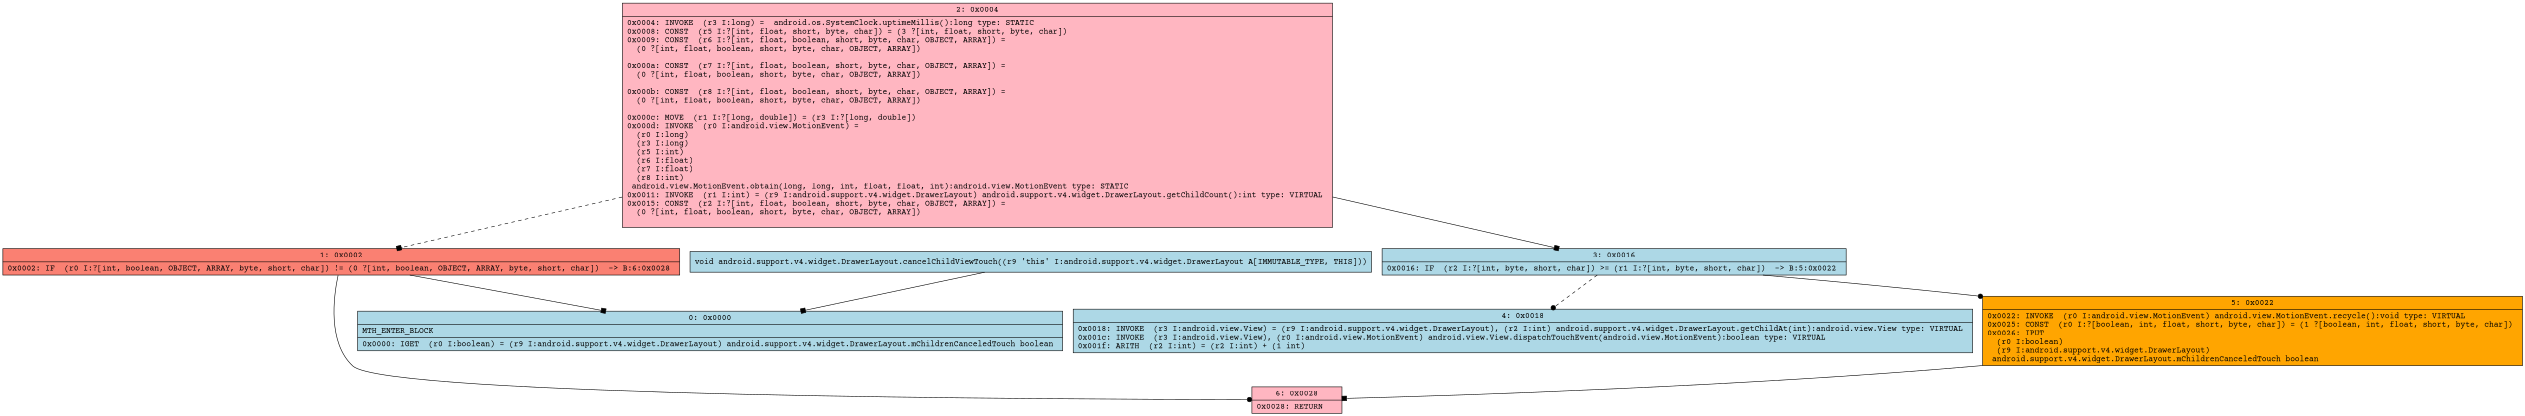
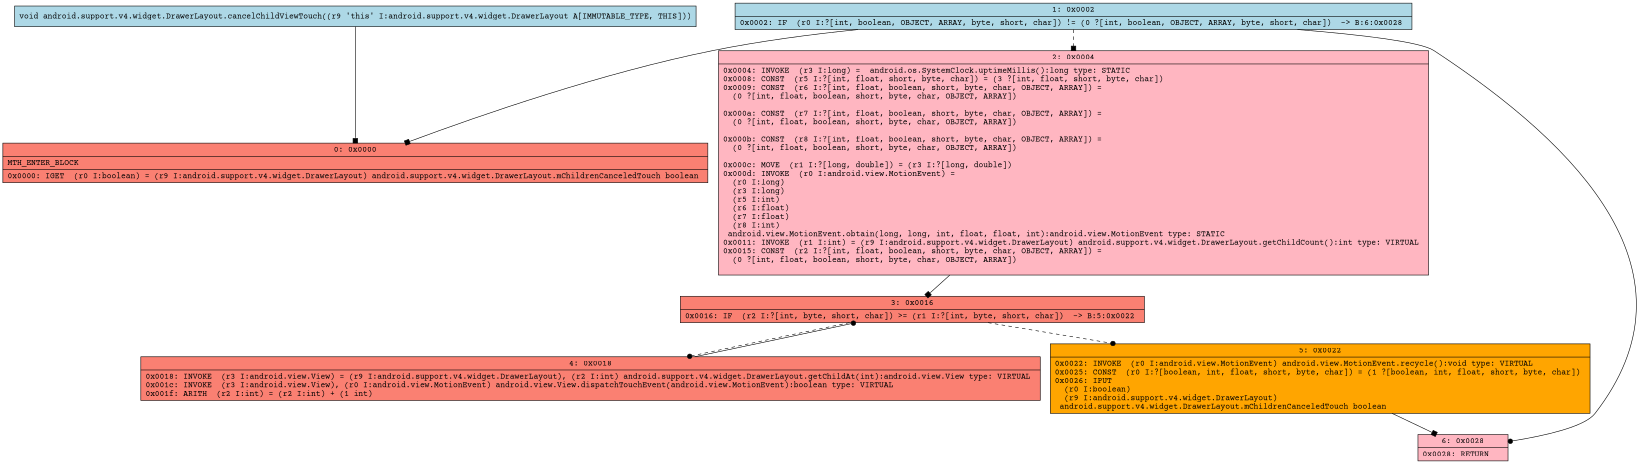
  digraph {
    fontname="Courier Prime"
    node [fillcolor=lightblue fontname="Courier Prime" shape=record style=filled]
    edge [arrowhead=box fontname="Courier Prime"]
-   n1 [label="{0\:\ 0x0000|MTH_ENTER_BLOCK\l|0x0000: IGET  (r0 I:boolean) = (r9 I:android.support.v4.widget.DrawerLayout) android.support.v4.widget.DrawerLayout.mChildrenCanceledTouch boolean \l}"]
-   n2 [fillcolor=salmon label="{1\:\ 0x0002|0x0002: IF  (r0 I:?[int, boolean, OBJECT, ARRAY, byte, short, char]) != (0 ?[int, boolean, OBJECT, ARRAY, byte, short, char])  \-\> B:6:0x0028 \l}"]
+   n1 [fillcolor=salmon label="{0\:\ 0x0000|MTH_ENTER_BLOCK\l|0x0000: IGET  (r0 I:boolean) = (r9 I:android.support.v4.widget.DrawerLayout) android.support.v4.widget.DrawerLayout.mChildrenCanceledTouch boolean \l}"]
+   n2 [label="{1\:\ 0x0002|0x0002: IF  (r0 I:?[int, boolean, OBJECT, ARRAY, byte, short, char]) != (0 ?[int, boolean, OBJECT, ARRAY, byte, short, char])  \-\> B:6:0x0028 \l}"]
    n3 [fillcolor=lightpink label="{2\:\ 0x0004|0x0004: INVOKE  (r3 I:long) =  android.os.SystemClock.uptimeMillis():long type: STATIC \l0x0008: CONST  (r5 I:?[int, float, short, byte, char]) = (3 ?[int, float, short, byte, char]) \l0x0009: CONST  (r6 I:?[int, float, boolean, short, byte, char, OBJECT, ARRAY]) = \l  (0 ?[int, float, boolean, short, byte, char, OBJECT, ARRAY])\l \l0x000a: CONST  (r7 I:?[int, float, boolean, short, byte, char, OBJECT, ARRAY]) = \l  (0 ?[int, float, boolean, short, byte, char, OBJECT, ARRAY])\l \l0x000b: CONST  (r8 I:?[int, float, boolean, short, byte, char, OBJECT, ARRAY]) = \l  (0 ?[int, float, boolean, short, byte, char, OBJECT, ARRAY])\l \l0x000c: MOVE  (r1 I:?[long, double]) = (r3 I:?[long, double]) \l0x000d: INVOKE  (r0 I:android.view.MotionEvent) = \l  (r0 I:long)\l  (r3 I:long)\l  (r5 I:int)\l  (r6 I:float)\l  (r7 I:float)\l  (r8 I:int)\l android.view.MotionEvent.obtain(long, long, int, float, float, int):android.view.MotionEvent type: STATIC \l0x0011: INVOKE  (r1 I:int) = (r9 I:android.support.v4.widget.DrawerLayout) android.support.v4.widget.DrawerLayout.getChildCount():int type: VIRTUAL \l0x0015: CONST  (r2 I:?[int, float, boolean, short, byte, char, OBJECT, ARRAY]) = \l  (0 ?[int, float, boolean, short, byte, char, OBJECT, ARRAY])\l \l}"]
    n4 [fillcolor=lightpink label="{6\:\ 0x0028|0x0028: RETURN   \l}"]
-   n5 [label="{3\:\ 0x0016|0x0016: IF  (r2 I:?[int, byte, short, char]) \>= (r1 I:?[int, byte, short, char])  \-\> B:5:0x0022 \l}"]
-   n6 [label="{4\:\ 0x0018|0x0018: INVOKE  (r3 I:android.view.View) = (r9 I:android.support.v4.widget.DrawerLayout), (r2 I:int) android.support.v4.widget.DrawerLayout.getChildAt(int):android.view.View type: VIRTUAL \l0x001c: INVOKE  (r3 I:android.view.View), (r0 I:android.view.MotionEvent) android.view.View.dispatchTouchEvent(android.view.MotionEvent):boolean type: VIRTUAL \l0x001f: ARITH  (r2 I:int) = (r2 I:int) + (1 int) \l}"]
+   n5 [fillcolor=salmon label="{3\:\ 0x0016|0x0016: IF  (r2 I:?[int, byte, short, char]) \>= (r1 I:?[int, byte, short, char])  \-\> B:5:0x0022 \l}"]
+   n6 [fillcolor=salmon label="{4\:\ 0x0018|0x0018: INVOKE  (r3 I:android.view.View) = (r9 I:android.support.v4.widget.DrawerLayout), (r2 I:int) android.support.v4.widget.DrawerLayout.getChildAt(int):android.view.View type: VIRTUAL \l0x001c: INVOKE  (r3 I:android.view.View), (r0 I:android.view.MotionEvent) android.view.View.dispatchTouchEvent(android.view.MotionEvent):boolean type: VIRTUAL \l0x001f: ARITH  (r2 I:int) = (r2 I:int) + (1 int) \l}"]
    n7 [fillcolor=orange label="{5\:\ 0x0022|0x0022: INVOKE  (r0 I:android.view.MotionEvent) android.view.MotionEvent.recycle():void type: VIRTUAL \l0x0025: CONST  (r0 I:?[boolean, int, float, short, byte, char]) = (1 ?[boolean, int, float, short, byte, char]) \l0x0026: IPUT  \l  (r0 I:boolean)\l  (r9 I:android.support.v4.widget.DrawerLayout)\l android.support.v4.widget.DrawerLayout.mChildrenCanceledTouch boolean \l}"]
    n8 [label="{void android.support.v4.widget.DrawerLayout.cancelChildViewTouch((r9 'this' I:android.support.v4.widget.DrawerLayout A[IMMUTABLE_TYPE, THIS])) }"]
    n2 -> n1
-   n3 -> n2 [style=dashed]
+   n2 -> n3 [style=dashed]
    n2 -> n4 [arrowhead=dot]
    n3 -> n5
    n5 -> n6 [arrowhead=dot style=dashed]
-   n5 -> n7 [arrowhead=dot]
+   n5 -> n7 [arrowhead=dot style=dashed]
+   n6 -> n5 [arrowhead=dot]
    n7 -> n4
    n8 -> n1
  }
